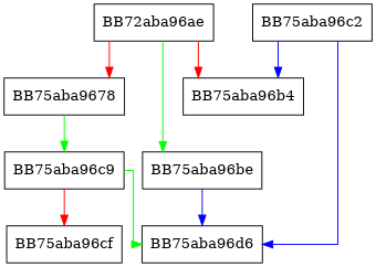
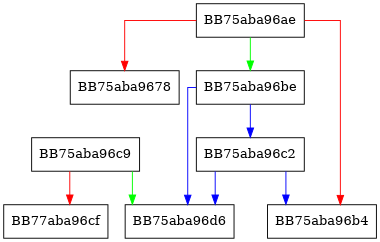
  digraph {
    splines=ortho
    node [shape=box]
    edge [color=blue]
    BB75aba9678
    BB75aba96c9
    BB75aba96d6
-   BB75aba96cf
-   BB75aba96ae [label=BB72aba96ae]
+   BB75aba96cf [label=BB77aba96cf]
+   BB75aba96ae
    BB75aba96be
    BB75aba96b4
    BB75aba96c2
-   BB75aba9678 -> BB75aba96c9 [color=green]
    BB75aba96c9 -> BB75aba96d6 [color=green]
    BB75aba96c9 -> BB75aba96cf [color=red]
    BB75aba96ae -> BB75aba9678 [color=red]
    BB75aba96ae -> BB75aba96be [color=green]
    BB75aba96ae -> BB75aba96b4 [color=red]
    BB75aba96be -> BB75aba96d6
+   BB75aba96be -> BB75aba96c2
    BB75aba96c2 -> BB75aba96d6
    BB75aba96c2 -> BB75aba96b4
  }
